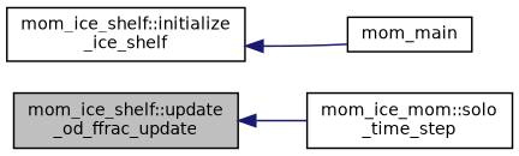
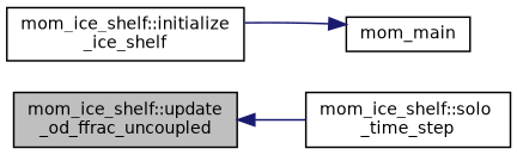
  digraph {
    fontname="DejaVu Sans"
    rankdir=LR
    node [color=black fillcolor=white fontname="DejaVu Sans" fontsize=10 shape=record style=filled]
    edge [color=midnightblue dir=back fontname="DejaVu Sans" fontsize=10 labelfontname=Helvetica labelfontsize=10 style=solid]
-   n1 [fillcolor=grey75 fontcolor=black height=0.2 label="mom_ice_shelf::update\l_od_ffrac_update" width=0.4]
-   n2 [height=0.2 label="mom_ice_mom::solo\l_time_step" width=0.4]
+   n1 [fillcolor=grey75 fontcolor=black height=0.2 label="mom_ice_shelf::update\l_od_ffrac_uncoupled" width=0.4]
+   n2 [height=0.2 label="mom_ice_shelf::solo\l_time_step" width=0.4]
    n3 [height=0.2 label="mom_ice_shelf::initialize\l_ice_shelf" width=0.4]
    n4 [height=0.2 label=mom_main width=0.4]
    n1 -> n2
-   n3 -> n4
+   n4 -> n3
  }
